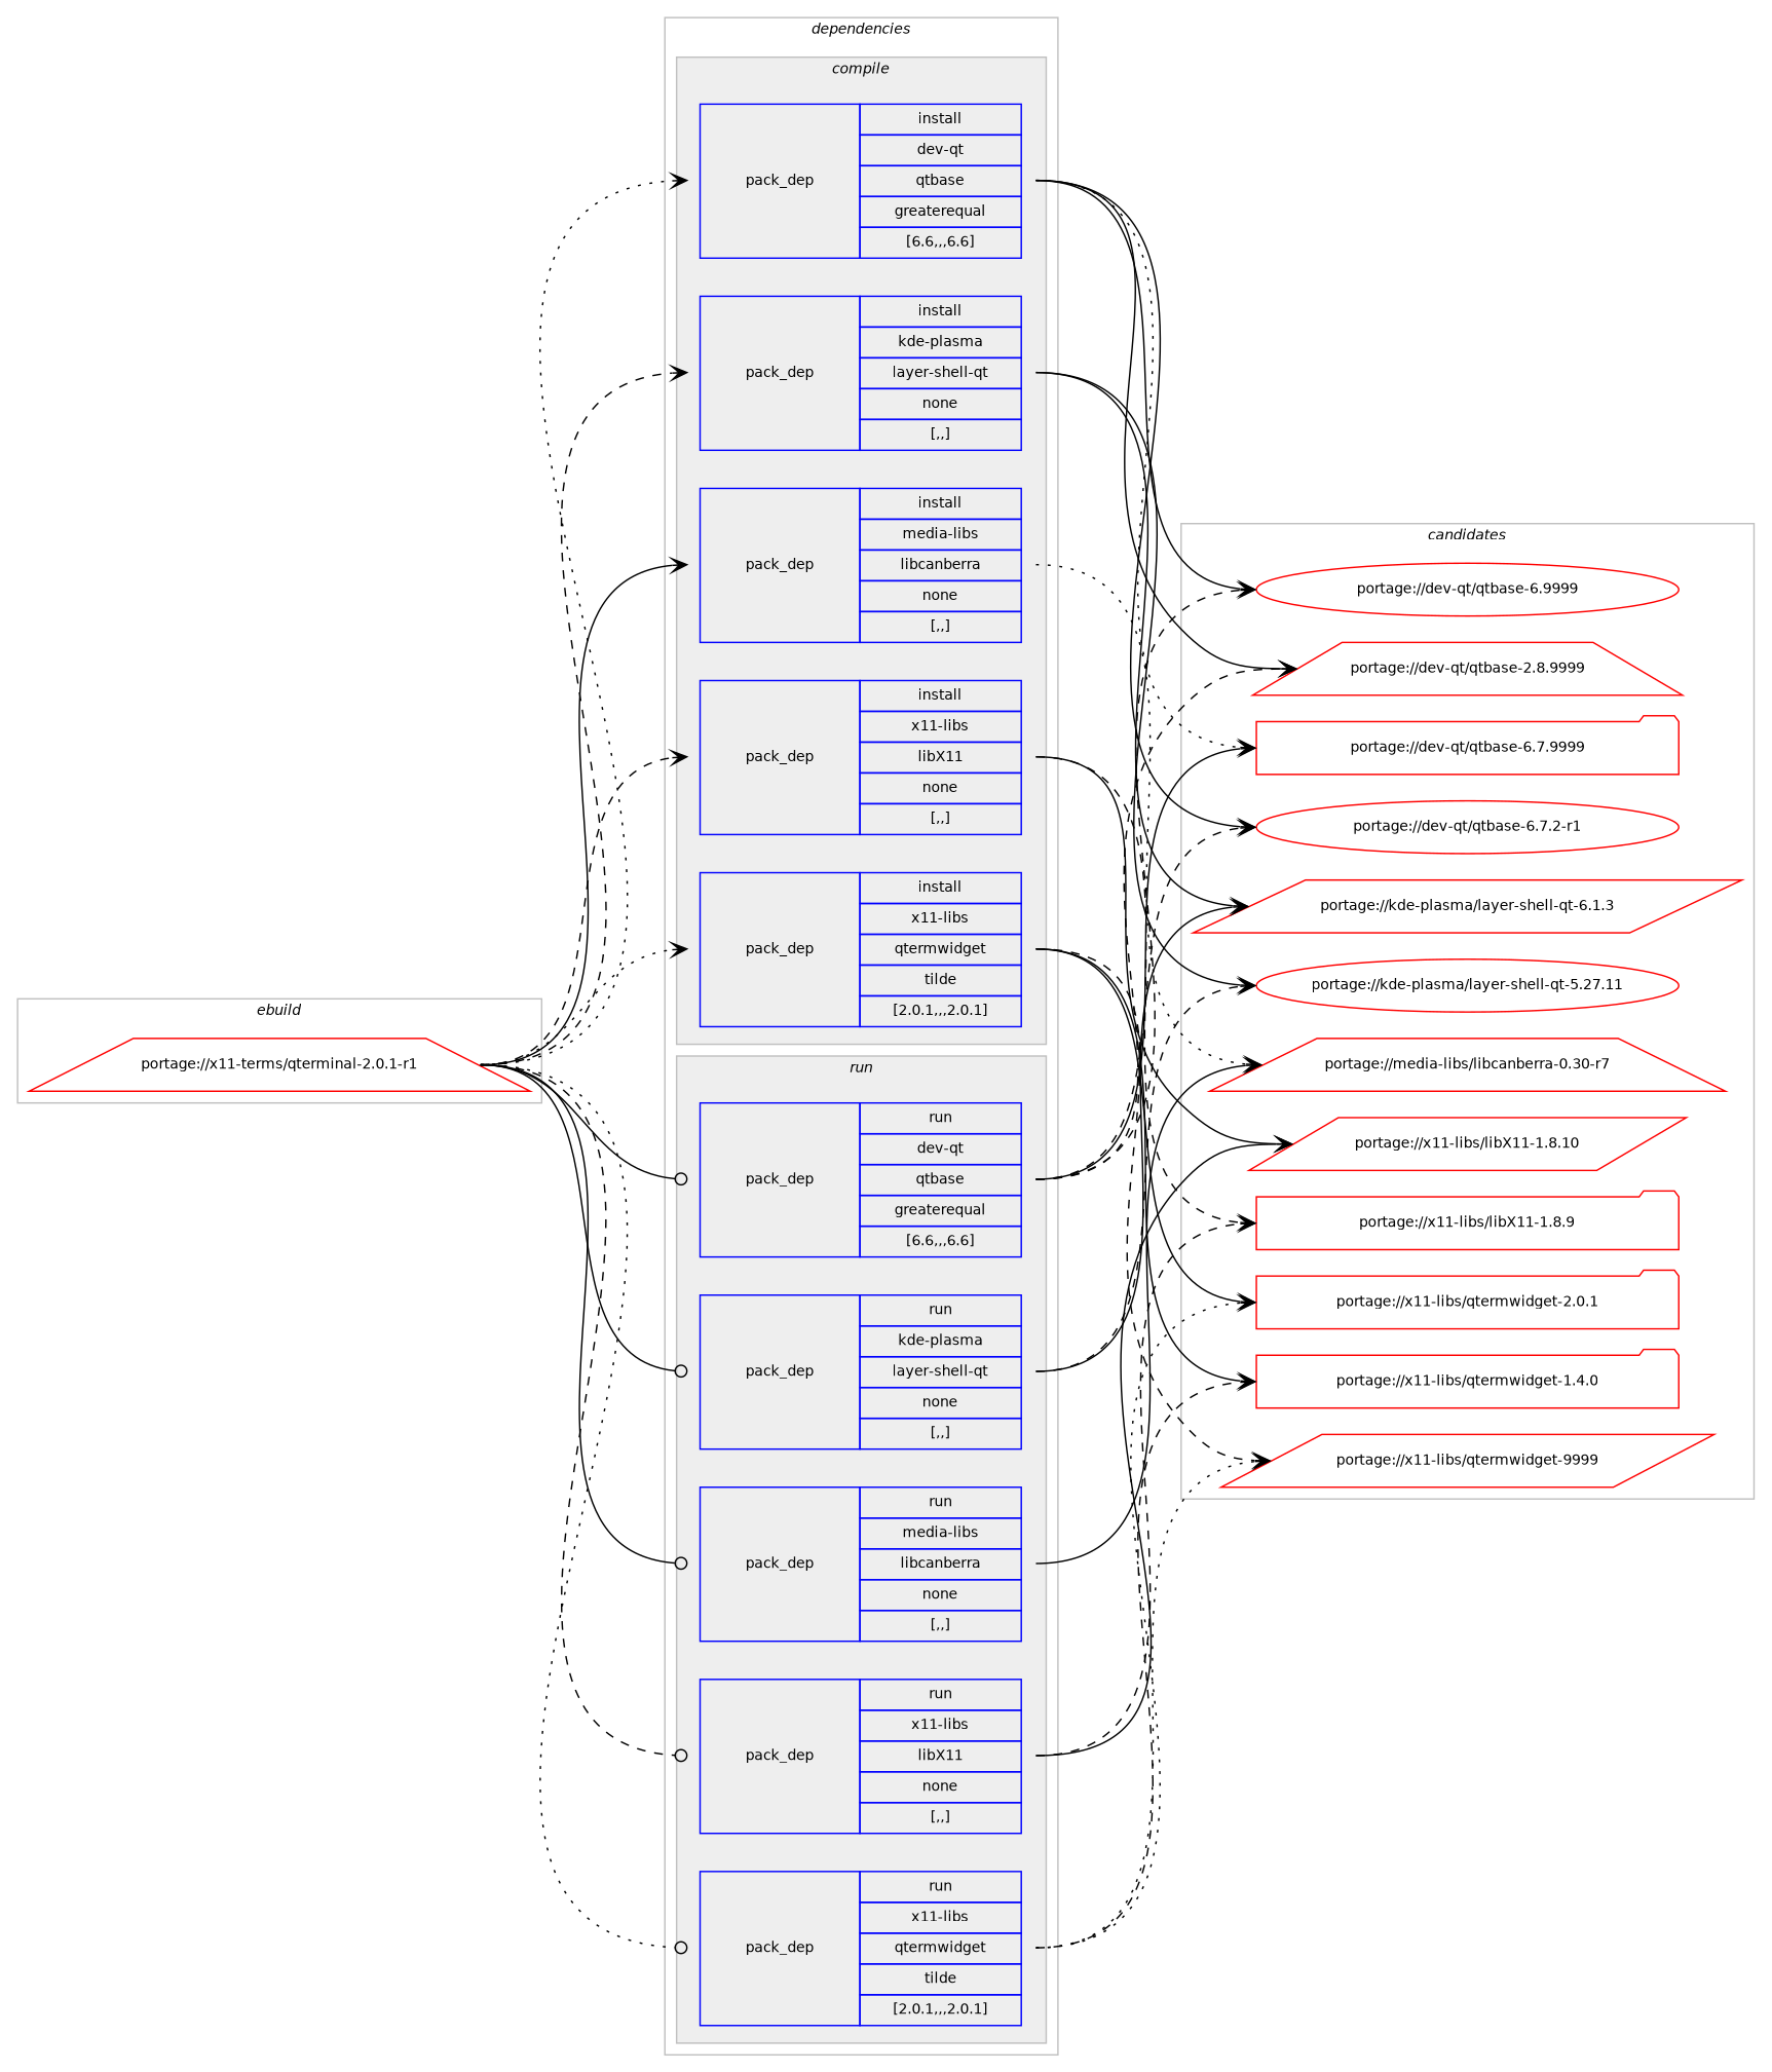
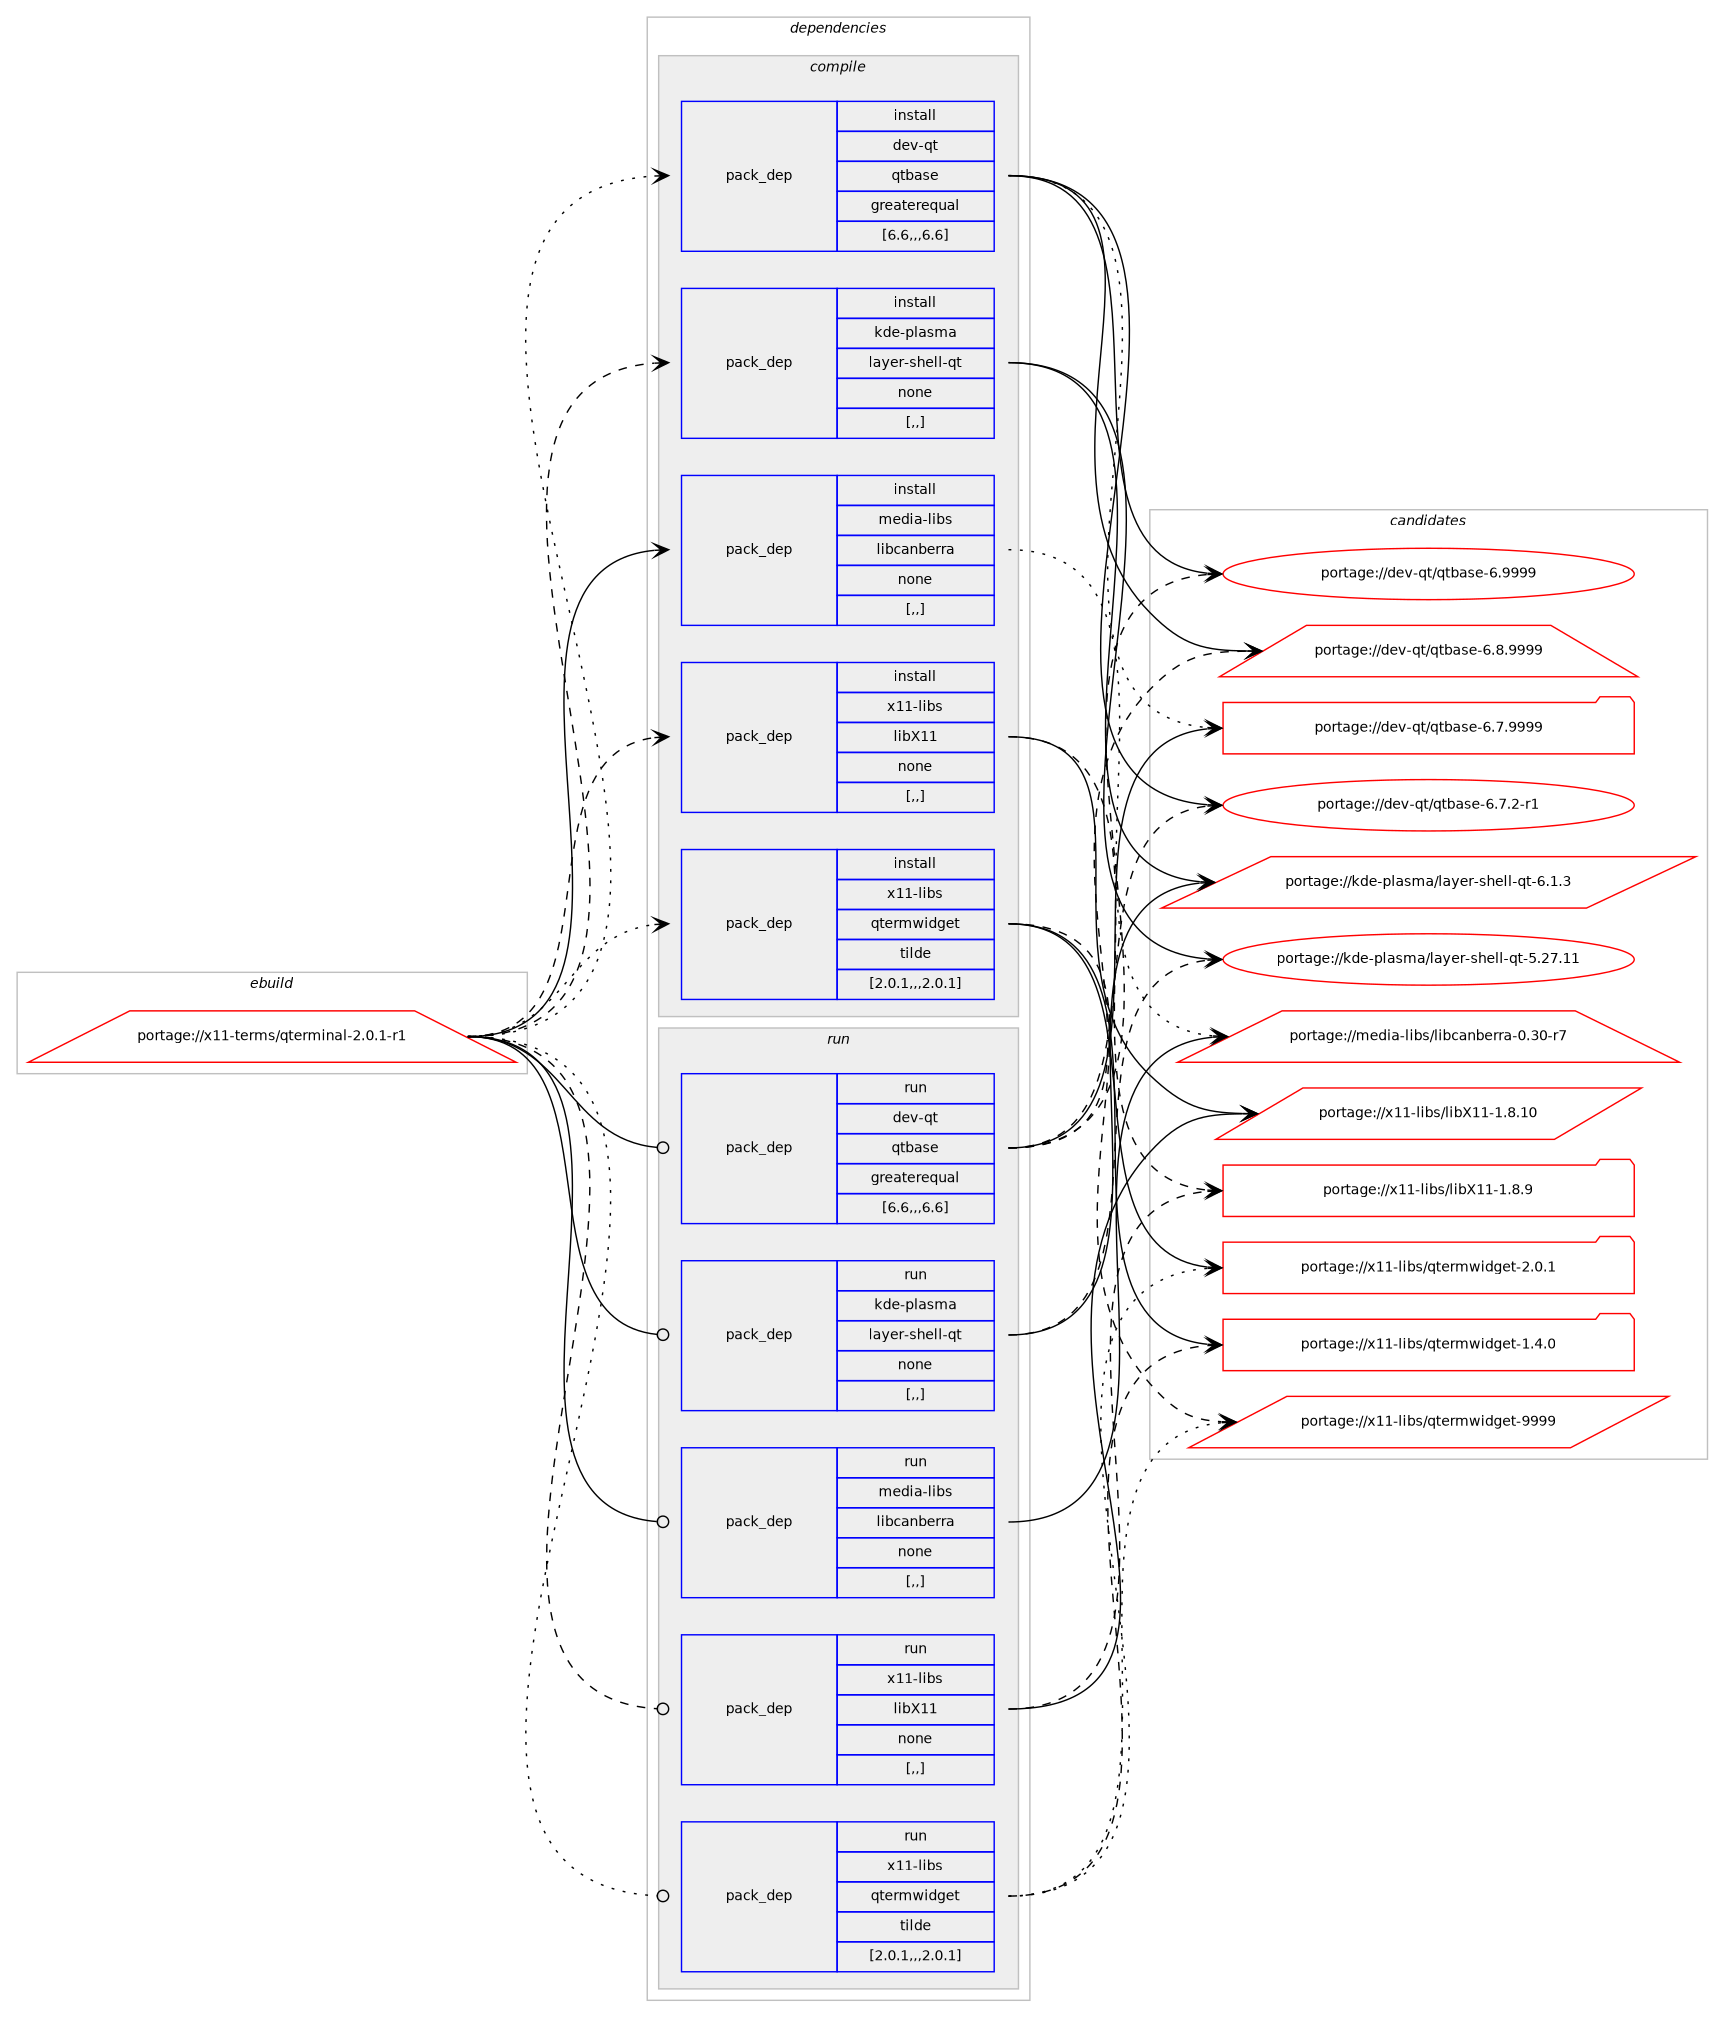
  digraph {
    compound=true
    concentrate=true
    fontname=Helvetica
    fontsize=10
    newrank=true
    rankdir=LR
    ranksep=1.5
    node [color=red fontname=Helvetica fontsize=10 shape=none]
    edge [arrowhead=vee headport=w style=solid tailport=e weight=100]
    n1 [label="portage://x11-terms/qterminal-2.0.1-r1" shape=trapezium width=4]
    n2 [color=blue label=<<TABLE BORDER="0" CELLBORDER="1" CELLSPACING="0" CELLPADDING="4" WIDTH="220"><TR><TD ROWSPAN="6" CELLPADDING="30">pack_dep</TD></TR><TR><TD WIDTH="110">install</TD></TR><TR><TD>dev-qt</TD></TR><TR><TD>qtbase</TD></TR><TR><TD>greaterequal</TD></TR><TR><TD>[6.6,,,6.6]</TD></TR></TABLE>>]
    n3 [color=blue label=<<TABLE BORDER="0" CELLBORDER="1" CELLSPACING="0" CELLPADDING="4" WIDTH="220"><TR><TD ROWSPAN="6" CELLPADDING="30">pack_dep</TD></TR><TR><TD WIDTH="110">install</TD></TR><TR><TD>kde-plasma</TD></TR><TR><TD>layer-shell-qt</TD></TR><TR><TD>none</TD></TR><TR><TD>[,,]</TD></TR></TABLE>>]
    n4 [color=blue label=<<TABLE BORDER="0" CELLBORDER="1" CELLSPACING="0" CELLPADDING="4" WIDTH="220"><TR><TD ROWSPAN="6" CELLPADDING="30">pack_dep</TD></TR><TR><TD WIDTH="110">install</TD></TR><TR><TD>media-libs</TD></TR><TR><TD>libcanberra</TD></TR><TR><TD>none</TD></TR><TR><TD>[,,]</TD></TR></TABLE>>]
    n5 [color=blue label=<<TABLE BORDER="0" CELLBORDER="1" CELLSPACING="0" CELLPADDING="4" WIDTH="220"><TR><TD ROWSPAN="6" CELLPADDING="30">pack_dep</TD></TR><TR><TD WIDTH="110">install</TD></TR><TR><TD>x11-libs</TD></TR><TR><TD>libX11</TD></TR><TR><TD>none</TD></TR><TR><TD>[,,]</TD></TR></TABLE>>]
    n6 [color=blue label=<<TABLE BORDER="0" CELLBORDER="1" CELLSPACING="0" CELLPADDING="4" WIDTH="220"><TR><TD ROWSPAN="6" CELLPADDING="30">pack_dep</TD></TR><TR><TD WIDTH="110">install</TD></TR><TR><TD>x11-libs</TD></TR><TR><TD>qtermwidget</TD></TR><TR><TD>tilde</TD></TR><TR><TD>[2.0.1,,,2.0.1]</TD></TR></TABLE>>]
    n7 [color=blue label=<<TABLE BORDER="0" CELLBORDER="1" CELLSPACING="0" CELLPADDING="4" WIDTH="220"><TR><TD ROWSPAN="6" CELLPADDING="30">pack_dep</TD></TR><TR><TD WIDTH="110">run</TD></TR><TR><TD>dev-qt</TD></TR><TR><TD>qtbase</TD></TR><TR><TD>greaterequal</TD></TR><TR><TD>[6.6,,,6.6]</TD></TR></TABLE>>]
    n8 [color=blue label=<<TABLE BORDER="0" CELLBORDER="1" CELLSPACING="0" CELLPADDING="4" WIDTH="220"><TR><TD ROWSPAN="6" CELLPADDING="30">pack_dep</TD></TR><TR><TD WIDTH="110">run</TD></TR><TR><TD>kde-plasma</TD></TR><TR><TD>layer-shell-qt</TD></TR><TR><TD>none</TD></TR><TR><TD>[,,]</TD></TR></TABLE>>]
    n9 [color=blue label=<<TABLE BORDER="0" CELLBORDER="1" CELLSPACING="0" CELLPADDING="4" WIDTH="220"><TR><TD ROWSPAN="6" CELLPADDING="30">pack_dep</TD></TR><TR><TD WIDTH="110">run</TD></TR><TR><TD>media-libs</TD></TR><TR><TD>libcanberra</TD></TR><TR><TD>none</TD></TR><TR><TD>[,,]</TD></TR></TABLE>>]
    n10 [color=blue label=<<TABLE BORDER="0" CELLBORDER="1" CELLSPACING="0" CELLPADDING="4" WIDTH="220"><TR><TD ROWSPAN="6" CELLPADDING="30">pack_dep</TD></TR><TR><TD WIDTH="110">run</TD></TR><TR><TD>x11-libs</TD></TR><TR><TD>libX11</TD></TR><TR><TD>none</TD></TR><TR><TD>[,,]</TD></TR></TABLE>>]
    n11 [color=blue label=<<TABLE BORDER="0" CELLBORDER="1" CELLSPACING="0" CELLPADDING="4" WIDTH="220"><TR><TD ROWSPAN="6" CELLPADDING="30">pack_dep</TD></TR><TR><TD WIDTH="110">run</TD></TR><TR><TD>x11-libs</TD></TR><TR><TD>qtermwidget</TD></TR><TR><TD>tilde</TD></TR><TR><TD>[2.0.1,,,2.0.1]</TD></TR></TABLE>>]
    n12 [label="portage://dev-qt/qtbase-6.9999" shape=ellipse width=4]
-   n13 [label="portage://dev-qt/qtbase-2.8.9999" shape=trapezium width=4]
+   n13 [label="portage://dev-qt/qtbase-6.8.9999" shape=trapezium width=4]
    n14 [label="portage://dev-qt/qtbase-6.7.9999" shape=folder width=4]
    n15 [label="portage://dev-qt/qtbase-6.7.2-r1" shape=ellipse width=4]
    n16 [label="portage://kde-plasma/layer-shell-qt-6.1.3" shape=parallelogram width=4]
    n17 [label="portage://kde-plasma/layer-shell-qt-5.27.11" shape=ellipse width=4]
    n18 [label="portage://media-libs/libcanberra-0.30-r7" shape=trapezium width=4]
    n19 [label="portage://x11-libs/libX11-1.8.10" shape=parallelogram width=4]
    n20 [label="portage://x11-libs/libX11-1.8.9" shape=folder width=4]
    n21 [label="portage://x11-libs/qtermwidget-9999" shape=parallelogram width=4]
    n22 [label="portage://x11-libs/qtermwidget-2.0.1" shape=folder width=4]
    n23 [label="portage://x11-libs/qtermwidget-1.4.0" shape=folder width=4]
    subgraph cluster_1 {
      color=gray
      label=<<i>ebuild</i>>
      n1
    }
    subgraph cluster_2 {
      color=gray
      label=<<i>dependencies</i>>
      subgraph cluster_3 {
        color=gray
        fillcolor="#eeeeee"
        label=<<i>compile</i>>
        style=filled
        subgraph sub_4 {
          color=gray
          fillcolor="#eeeeee"
          label=<<i>compile</i>>
          style=filled
          n2
        }
        subgraph sub_5 {
          color=gray
          fillcolor="#eeeeee"
          label=<<i>compile</i>>
          style=filled
          n3
        }
        subgraph sub_6 {
          color=gray
          fillcolor="#eeeeee"
          label=<<i>compile</i>>
          style=filled
          n4
        }
        subgraph sub_7 {
          color=gray
          fillcolor="#eeeeee"
          label=<<i>compile</i>>
          style=filled
          n5
        }
        subgraph sub_8 {
          color=gray
          fillcolor="#eeeeee"
          label=<<i>compile</i>>
          style=filled
          n6
        }
      }
      subgraph cluster_9 {
        color=gray
        fillcolor="#eeeeee"
        label=<<i>compile and run</i>>
        style=filled
      }
      subgraph cluster_10 {
        color=gray
        fillcolor="#eeeeee"
        label=<<i>run</i>>
        style=filled
        subgraph sub_11 {
          color=gray
          fillcolor="#eeeeee"
          label=<<i>run</i>>
          style=filled
          n7
        }
        subgraph sub_12 {
          color=gray
          fillcolor="#eeeeee"
          label=<<i>run</i>>
          style=filled
          n8
        }
        subgraph sub_13 {
          color=gray
          fillcolor="#eeeeee"
          label=<<i>run</i>>
          style=filled
          n9
        }
        subgraph sub_14 {
          color=gray
          fillcolor="#eeeeee"
          label=<<i>run</i>>
          style=filled
          n10
        }
        subgraph sub_15 {
          color=gray
          fillcolor="#eeeeee"
          label=<<i>run</i>>
          style=filled
          n11
        }
      }
    }
    subgraph cluster_16 {
      color=gray
      label=<<i>candidates</i>>
      rank=same
      subgraph sub_17 {
        color=black
        label=<<i>candidates</i>>
        nodesep=1
        rank=same
        n12
        n13
        n14
        n15
      }
      subgraph sub_18 {
        color=black
        label=<<i>candidates</i>>
        nodesep=1
        rank=same
        n16
        n17
      }
      subgraph sub_19 {
        color=black
        label=<<i>candidates</i>>
        nodesep=1
        rank=same
        n18
      }
      subgraph sub_20 {
        color=black
        label=<<i>candidates</i>>
        nodesep=1
        rank=same
        n19
        n20
      }
      subgraph sub_21 {
        color=black
        label=<<i>candidates</i>>
        nodesep=1
        rank=same
        n21
        n22
        n23
      }
      subgraph sub_22 {
        color=black
        label=<<i>candidates</i>>
        nodesep=1
        rank=same
        n12
        n13
        n14
        n15
      }
      subgraph sub_23 {
        color=black
        label=<<i>candidates</i>>
        nodesep=1
        rank=same
        n16
        n17
      }
      subgraph sub_24 {
        color=black
        label=<<i>candidates</i>>
        nodesep=1
        rank=same
        n18
      }
      subgraph sub_25 {
        color=black
        label=<<i>candidates</i>>
        nodesep=1
        rank=same
        n19
        n20
      }
      subgraph sub_26 {
        color=black
        label=<<i>candidates</i>>
        nodesep=1
        rank=same
        n21
        n22
        n23
      }
    }
    n1 -> n2 [style=dotted weight=20]
    n1 -> n3 [style=dashed weight=20]
    n1 -> n4 [weight=20]
    n1 -> n5 [style=dashed weight=20]
    n1 -> n6 [style=dotted weight=20]
    n1 -> n7 [arrowhead=odot weight=20]
    n1 -> n8 [arrowhead=odot weight=20]
    n1 -> n9 [arrowhead=odot weight=20]
    n1 -> n10 [arrowhead=odot style=dashed weight=20]
    n1 -> n11 [arrowhead=odot style=dotted weight=20]
    n2 -> n12
    n2 -> n13
    n2 -> n14 [style=dotted]
    n2 -> n15
    n3 -> n16
    n3 -> n17
    n4 -> n18 [style=dotted]
    n5 -> n19
    n5 -> n20 [style=dashed]
    n6 -> n21 [style=dashed]
    n6 -> n22
    n6 -> n23
    n7 -> n12 [style=dashed]
    n7 -> n13 [style=dashed]
    n7 -> n14
    n7 -> n15 [style=dashed]
    n8 -> n16
    n8 -> n17 [style=dashed]
    n9 -> n18
    n10 -> n19
    n10 -> n20 [style=dashed]
    n11 -> n21 [style=dotted]
    n11 -> n22 [style=dotted]
    n11 -> n23 [style=dashed]
  }
